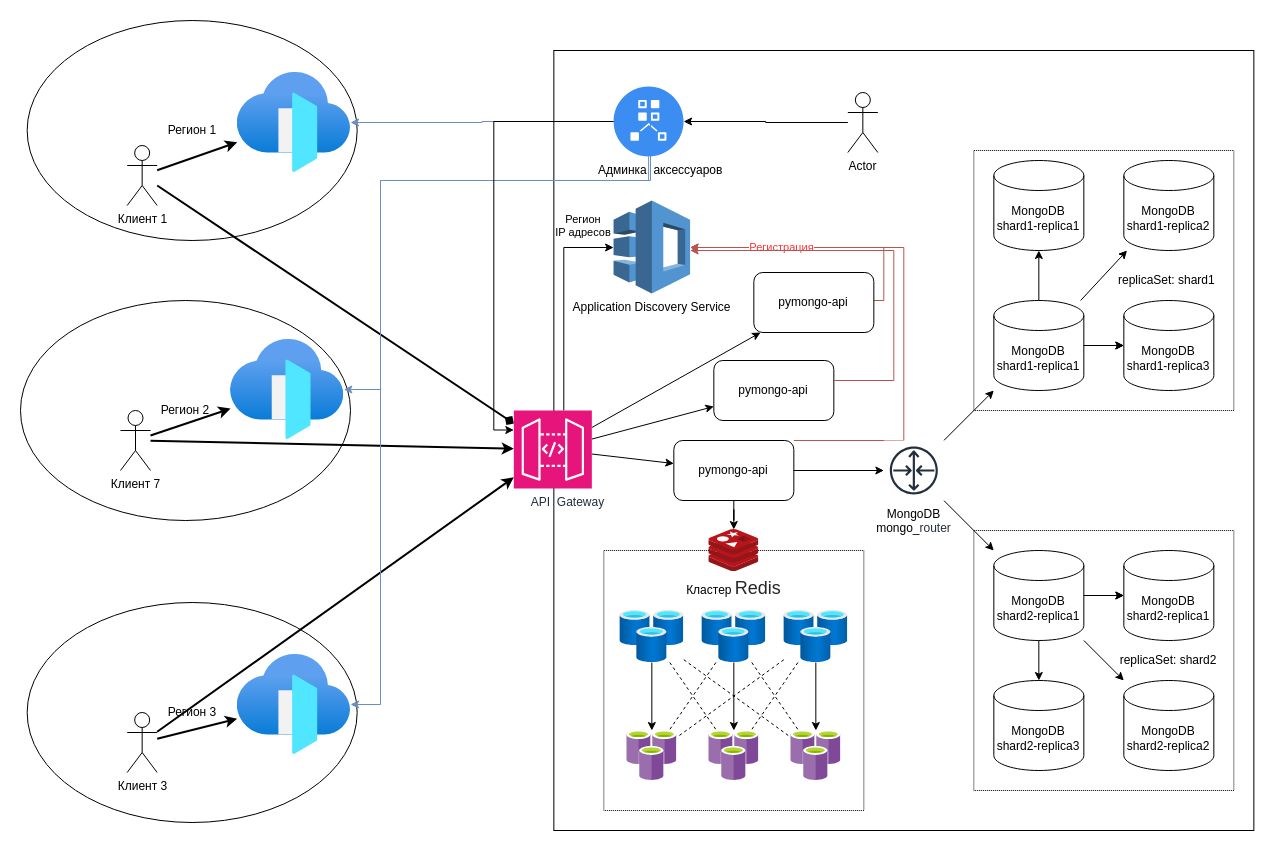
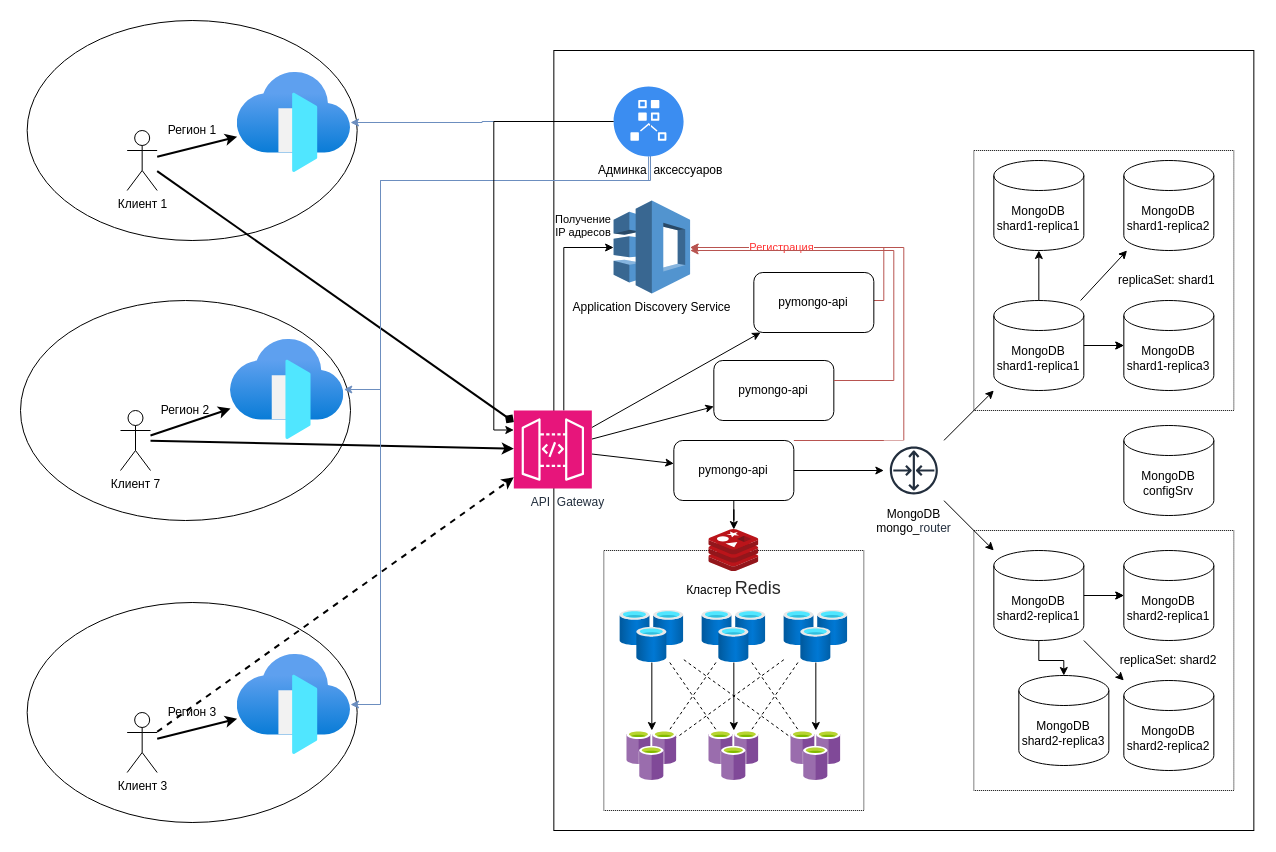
  <mxCell id="0" />
  <mxCell id="1" parent="0" />
  <mxCell id="2" value="Регион 1" style="ellipse;whiteSpace=wrap;html=1;fillColor=none;" vertex="1" parent="1"><mxGeometry x="26.67" width="330" height="220" as="geometry" y="20" /></mxCell>
  <mxCell id="3" value="" style="rounded=0;whiteSpace=wrap;html=1;" vertex="1" parent="1"><mxGeometry x="553.34" y="50" width="700" height="780" as="geometry" /></mxCell>
  <mxCell id="4" value="" style="whiteSpace=wrap;html=1;aspect=fixed;fillColor=none;dashed=1;dashPattern=1 1;" vertex="1" parent="1"><mxGeometry x="603.34" y="550" width="260" height="260" as="geometry" /></mxCell>
  <mxCell id="5" value="&amp;nbsp; &amp;nbsp; &amp;nbsp; &amp;nbsp; &amp;nbsp; &amp;nbsp; &amp;nbsp; &amp;nbsp; &amp;nbsp; &amp;nbsp; &amp;nbsp; &amp;nbsp; &amp;nbsp; &amp;nbsp; &amp;nbsp; &amp;nbsp; &amp;nbsp; &amp;nbsp; &amp;nbsp; &amp;nbsp;replicaSet: shard2" style="whiteSpace=wrap;html=1;aspect=fixed;fillColor=none;dashed=1;dashPattern=1 1;" vertex="1" parent="1"><mxGeometry x="973.34" y="530" width="260" height="260" as="geometry" /></mxCell>
  <mxCell id="6" value="&amp;nbsp; &amp;nbsp; &amp;nbsp; &amp;nbsp; &amp;nbsp; &amp;nbsp; &amp;nbsp; &amp;nbsp; &amp;nbsp; &amp;nbsp; &amp;nbsp; &amp;nbsp; &amp;nbsp; &amp;nbsp; &amp;nbsp; &amp;nbsp; &amp;nbsp; &amp;nbsp; &amp;nbsp; replicaSet: shard1" style="whiteSpace=wrap;html=1;aspect=fixed;fillColor=none;dashed=1;dashPattern=1 1;" vertex="1" parent="1"><mxGeometry x="973.34" y="150" width="260" height="260" as="geometry" /></mxCell>
  <mxCell id="7" value="" style="edgeStyle=orthogonalEdgeStyle;rounded=0;orthogonalLoop=1;jettySize=auto;html=1;" edge="1" parent="1" source="10" target="24"><mxGeometry relative="1" as="geometry" /></mxCell>
  <mxCell id="8" value="" style="rounded=0;orthogonalLoop=1;jettySize=auto;html=1;" edge="1" parent="1" source="10" target="25"><mxGeometry relative="1" as="geometry" /></mxCell>
  <mxCell id="9" value="" style="edgeStyle=orthogonalEdgeStyle;rounded=0;orthogonalLoop=1;jettySize=auto;html=1;" edge="1" parent="1" source="10" target="27"><mxGeometry relative="1" as="geometry" /></mxCell>
  <mxCell id="10" value="MongoDB&lt;br&gt;shard1-replica1" style="shape=cylinder3;whiteSpace=wrap;html=1;boundedLbl=1;backgroundOutline=1;size=15;" parent="1" vertex="1"><mxGeometry x="993.34" y="300" width="90" height="90" as="geometry" /></mxCell>
  <mxCell id="11" value="" style="edgeStyle=orthogonalEdgeStyle;rounded=0;orthogonalLoop=1;jettySize=auto;html=1;" edge="1" parent="1" source="13" target="31"><mxGeometry relative="1" as="geometry" /></mxCell>
  <mxCell id="12" style="edgeStyle=orthogonalEdgeStyle;rounded=0;orthogonalLoop=1;jettySize=auto;html=1;fillColor=#f8cecc;strokeColor=#b85450;" edge="1" parent="1" source="13" target="51"><mxGeometry relative="1" as="geometry"><Array as="points"><mxPoint x="903.34" y="440" /><mxPoint x="903.34" y="247" /></Array></mxGeometry></mxCell>
  <mxCell id="13" value="pymongo-api" style="rounded=1;whiteSpace=wrap;html=1;" parent="1" vertex="1"><mxGeometry x="673.34" y="440" width="120" height="60" as="geometry" /></mxCell>
  <mxCell id="14" style="edgeStyle=orthogonalEdgeStyle;rounded=0;orthogonalLoop=1;jettySize=auto;html=1;exitX=1;exitY=0.5;exitDx=0;exitDy=0;" parent="1" source="13" target="17" edge="1"><mxGeometry relative="1" as="geometry" /></mxCell>
  <mxCell id="15" value="" style="rounded=0;orthogonalLoop=1;jettySize=auto;html=1;" edge="1" parent="1" source="17" target="10"><mxGeometry relative="1" as="geometry"><mxPoint x="913.34" y="360" as="targetPoint" /></mxGeometry></mxCell>
  <mxCell id="16" value="" style="rounded=0;orthogonalLoop=1;jettySize=auto;html=1;" edge="1" parent="1" source="17" target="22"><mxGeometry relative="1" as="geometry"><mxPoint x="913.34" y="580" as="targetPoint" /></mxGeometry></mxCell>
  <mxCell id="17" value="&lt;span style=&quot;color: rgb(0, 0, 0); text-wrap: wrap;&quot;&gt;MongoDB&lt;/span&gt;&lt;br style=&quot;color: rgb(0, 0, 0); text-wrap: wrap;&quot;&gt;&lt;span style=&quot;color: rgb(0, 0, 0); text-wrap: wrap;&quot;&gt;mongo_&lt;/span&gt;router" style="sketch=0;outlineConnect=0;fontColor=#232F3E;gradientColor=none;strokeColor=#232F3E;fillColor=#ffffff;dashed=0;verticalLabelPosition=bottom;verticalAlign=top;align=center;html=1;fontSize=12;fontStyle=0;aspect=fixed;shape=mxgraph.aws4.resourceIcon;resIcon=mxgraph.aws4.router;" vertex="1" parent="1"><mxGeometry x="883.34" y="440" width="60" height="60" as="geometry" /></mxCell>
  <mxCell id="18" value="" style="edgeStyle=orthogonalEdgeStyle;rounded=0;orthogonalLoop=1;jettySize=auto;html=1;" edge="1" parent="1" source="22" target="28"><mxGeometry relative="1" as="geometry" /></mxCell>
  <mxCell id="19" value="" style="edgeStyle=orthogonalEdgeStyle;rounded=0;orthogonalLoop=1;jettySize=auto;html=1;" edge="1" parent="1" source="22" target="28"><mxGeometry relative="1" as="geometry" /></mxCell>
  <mxCell id="20" value="" style="edgeStyle=orthogonalEdgeStyle;rounded=0;orthogonalLoop=1;jettySize=auto;html=1;" edge="1" parent="1" source="22" target="30"><mxGeometry relative="1" as="geometry" /></mxCell>
  <mxCell id="21" value="" style="rounded=0;orthogonalLoop=1;jettySize=auto;html=1;" edge="1" parent="1" source="22" target="29"><mxGeometry relative="1" as="geometry"><mxPoint x="1303.34" y="615" as="targetPoint" /></mxGeometry></mxCell>
  <mxCell id="22" value="MongoDB&lt;br&gt;shard2-replica1" style="shape=cylinder3;whiteSpace=wrap;html=1;boundedLbl=1;backgroundOutline=1;size=15;" vertex="1" parent="1"><mxGeometry x="993.34" y="550" width="90" height="90" as="geometry" /></mxCell>
+ <mxCell id="23" value="MongoDB&lt;br&gt;configSrv" style="shape=cylinder3;whiteSpace=wrap;html=1;boundedLbl=1;backgroundOutline=1;size=15;" vertex="1" parent="1"><mxGeometry x="1123.34" y="425" width="90" height="90" as="geometry" /></mxCell>
  <mxCell id="24" value="MongoDB&lt;br&gt;shard1-replica1" style="shape=cylinder3;whiteSpace=wrap;html=1;boundedLbl=1;backgroundOutline=1;size=15;" vertex="1" parent="1"><mxGeometry x="993.34" y="160" width="90" height="90" as="geometry" /></mxCell>
  <mxCell id="25" value="MongoDB&lt;br&gt;shard1-replica2" style="shape=cylinder3;whiteSpace=wrap;html=1;boundedLbl=1;backgroundOutline=1;size=15;" vertex="1" parent="1"><mxGeometry x="1123.34" y="160" width="90" height="90" as="geometry" /></mxCell>
  <mxCell id="26" value="" style="edgeStyle=orthogonalEdgeStyle;rounded=0;orthogonalLoop=1;jettySize=auto;html=1;curved=1;" edge="1" parent="1" source="10" target="27"><mxGeometry relative="1" as="geometry"><mxPoint x="1083.34" y="345" as="sourcePoint" /><mxPoint x="1168.34" y="250" as="targetPoint" /></mxGeometry></mxCell>
  <mxCell id="27" value="MongoDB&lt;br&gt;shard1-replica3" style="shape=cylinder3;whiteSpace=wrap;html=1;boundedLbl=1;backgroundOutline=1;size=15;" vertex="1" parent="1"><mxGeometry x="1123.34" y="300" width="90" height="90" as="geometry" /></mxCell>
  <mxCell id="28" value="MongoDB&lt;br&gt;shard2-replica1" style="shape=cylinder3;whiteSpace=wrap;html=1;boundedLbl=1;backgroundOutline=1;size=15;" vertex="1" parent="1"><mxGeometry x="1123.34" y="550" width="90" height="90" as="geometry" /></mxCell>
  <mxCell id="29" value="MongoDB&lt;br&gt;shard2-replica2" style="shape=cylinder3;whiteSpace=wrap;html=1;boundedLbl=1;backgroundOutline=1;size=15;" vertex="1" parent="1"><mxGeometry x="1123.34" y="680" width="90" height="90" as="geometry" /></mxCell>
- <mxCell id="30" value="MongoDB&lt;br&gt;shard2-replica3" style="shape=cylinder3;whiteSpace=wrap;html=1;boundedLbl=1;backgroundOutline=1;size=15;" vertex="1" parent="1"><mxGeometry x="993.34" y="680" width="90" height="90" as="geometry" /></mxCell>
+ <mxCell id="30" value="MongoDB&lt;br&gt;shard2-replica3" style="shape=cylinder3;whiteSpace=wrap;html=1;boundedLbl=1;backgroundOutline=1;size=15;" vertex="1" parent="1"><mxGeometry x="1018.34" y="675" width="90" height="90" as="geometry" /></mxCell>
  <mxCell id="31" value="Кластер&amp;nbsp;&lt;span style=&quot;color: rgba(0, 0, 0, 0.85); font-family: &amp;quot;YS Text&amp;quot;, Arial, Helvetica, sans-serif; font-size: 18px; text-align: start; white-space: pre-wrap;&quot;&gt;Redis&lt;/span&gt;" style="image;sketch=0;aspect=fixed;html=1;points=[];align=center;fontSize=12;image=img/lib/mscae/Cache_Redis_Product.svg;" vertex="1" parent="1"><mxGeometry x="708.34" y="529" width="50" height="42" as="geometry" /></mxCell>
  <mxCell id="32" value="" style="edgeStyle=orthogonalEdgeStyle;rounded=0;orthogonalLoop=1;jettySize=auto;html=1;" edge="1" parent="1" source="35" target="44"><mxGeometry relative="1" as="geometry" /></mxCell>
  <mxCell id="33" style="rounded=0;orthogonalLoop=1;jettySize=auto;html=1;dashed=1;endArrow=none;endFill=0;" edge="1" parent="1" source="35" target="46"><mxGeometry relative="1" as="geometry" /></mxCell>
  <mxCell id="34" style="rounded=0;orthogonalLoop=1;jettySize=auto;html=1;endArrow=none;endFill=0;dashed=1;" edge="1" parent="1" source="35" target="45"><mxGeometry relative="1" as="geometry" /></mxCell>
  <mxCell id="35" value="" style="image;aspect=fixed;html=1;points=[];align=center;fontSize=12;image=img/lib/azure2/databases/Cache_Redis.svg;" vertex="1" parent="1"><mxGeometry x="619.34" y="610" width="64" height="52" as="geometry" /></mxCell>
  <mxCell id="36" value="" style="edgeStyle=orthogonalEdgeStyle;rounded=0;orthogonalLoop=1;jettySize=auto;html=1;" edge="1" parent="1" source="39" target="45"><mxGeometry relative="1" as="geometry" /></mxCell>
  <mxCell id="37" style="rounded=0;orthogonalLoop=1;jettySize=auto;html=1;dashed=1;endArrow=none;endFill=0;" edge="1" parent="1" source="39" target="44"><mxGeometry relative="1" as="geometry" /></mxCell>
  <mxCell id="38" style="rounded=0;orthogonalLoop=1;jettySize=auto;html=1;endArrow=none;endFill=0;dashed=1;" edge="1" parent="1" source="39" target="46"><mxGeometry relative="1" as="geometry" /></mxCell>
  <mxCell id="39" value="" style="image;aspect=fixed;html=1;points=[];align=center;fontSize=12;image=img/lib/azure2/databases/Cache_Redis.svg;" vertex="1" parent="1"><mxGeometry x="701.34" y="610" width="64" height="52" as="geometry" /></mxCell>
  <mxCell id="40" value="" style="edgeStyle=orthogonalEdgeStyle;rounded=0;orthogonalLoop=1;jettySize=auto;html=1;" edge="1" parent="1" source="43" target="46"><mxGeometry relative="1" as="geometry" /></mxCell>
  <mxCell id="41" value="" style="rounded=0;orthogonalLoop=1;jettySize=auto;html=1;endArrow=none;endFill=0;dashed=1;" edge="1" parent="1" source="43" target="44"><mxGeometry relative="1" as="geometry" /></mxCell>
  <mxCell id="42" style="rounded=0;orthogonalLoop=1;jettySize=auto;html=1;dashed=1;endArrow=none;endFill=0;" edge="1" parent="1" source="43" target="45"><mxGeometry relative="1" as="geometry" /></mxCell>
  <mxCell id="43" value="" style="image;aspect=fixed;html=1;points=[];align=center;fontSize=12;image=img/lib/azure2/databases/Cache_Redis.svg;" vertex="1" parent="1"><mxGeometry x="783.34" y="610" width="64" height="52" as="geometry" /></mxCell>
  <mxCell id="44" value="" style="image;sketch=0;aspect=fixed;html=1;points=[];align=center;fontSize=12;image=img/lib/mscae/Azure_Cache_for_Redis.svg;" vertex="1" parent="1"><mxGeometry x="626.34" y="730" width="50" height="50" as="geometry" /></mxCell>
  <mxCell id="45" value="" style="image;sketch=0;aspect=fixed;html=1;points=[];align=center;fontSize=12;image=img/lib/mscae/Azure_Cache_for_Redis.svg;" vertex="1" parent="1"><mxGeometry x="708.34" y="730" width="50" height="50" as="geometry" /></mxCell>
  <mxCell id="46" value="" style="image;sketch=0;aspect=fixed;html=1;points=[];align=center;fontSize=12;image=img/lib/mscae/Azure_Cache_for_Redis.svg;" vertex="1" parent="1"><mxGeometry x="790.34" y="730" width="50" height="50" as="geometry" /></mxCell>
  <mxCell id="47" value="pymongo-api" style="rounded=1;whiteSpace=wrap;html=1;" vertex="1" parent="1"><mxGeometry x="713.34" y="360" width="120" height="60" as="geometry" /></mxCell>
  <mxCell id="48" style="edgeStyle=orthogonalEdgeStyle;rounded=0;orthogonalLoop=1;jettySize=auto;html=1;fillColor=#f8cecc;strokeColor=#b85450;" edge="1" parent="1" source="50" target="51"><mxGeometry relative="1" as="geometry"><Array as="points"><mxPoint x="883.34" y="300" /><mxPoint x="883.34" y="247" /></Array></mxGeometry></mxCell>
  <mxCell id="49" value="&lt;font color=&quot;#ff3333&quot;&gt;Регистрация&lt;/font&gt;" style="edgeLabel;html=1;align=center;verticalAlign=middle;resizable=0;points=[];" vertex="1" connectable="0" parent="48"><mxGeometry x="0.29" y="-1" relative="1" as="geometry"><mxPoint as="offset" /></mxGeometry></mxCell>
  <mxCell id="50" value="pymongo-api" style="rounded=1;whiteSpace=wrap;html=1;" vertex="1" parent="1"><mxGeometry x="753.34" y="272" width="120" height="60" as="geometry" /></mxCell>
  <mxCell id="51" value="Application Discovery Service" style="outlineConnect=0;dashed=0;verticalLabelPosition=bottom;verticalAlign=top;align=center;html=1;shape=mxgraph.aws3.application_discovery_service;fillColor=#5294CF;gradientColor=none;" vertex="1" parent="1"><mxGeometry x="613.09" y="200" width="76.5" height="93" as="geometry" /></mxCell>
  <mxCell id="52" style="rounded=0;orthogonalLoop=1;jettySize=auto;html=1;edgeStyle=orthogonalEdgeStyle;fillColor=#f8cecc;strokeColor=#b85450;" edge="1" parent="1" source="47" target="51"><mxGeometry relative="1" as="geometry"><mxPoint x="709.34" y="230" as="targetPoint" /><Array as="points"><mxPoint x="893.34" y="380" /><mxPoint x="893.34" y="250" /></Array></mxGeometry></mxCell>
  <mxCell id="53" style="edgeStyle=orthogonalEdgeStyle;rounded=0;orthogonalLoop=1;jettySize=auto;html=1;" edge="1" parent="1" source="57" target="51"><mxGeometry relative="1" as="geometry"><Array as="points"><mxPoint x="563.34" y="247" /></Array></mxGeometry></mxCell>
  <mxCell id="54" style="rounded=0;orthogonalLoop=1;jettySize=auto;html=1;" edge="1" parent="1" source="57" target="13"><mxGeometry relative="1" as="geometry" /></mxCell>
  <mxCell id="55" style="rounded=0;orthogonalLoop=1;jettySize=auto;html=1;" edge="1" parent="1" source="57" target="47"><mxGeometry relative="1" as="geometry" /></mxCell>
  <mxCell id="56" style="rounded=0;orthogonalLoop=1;jettySize=auto;html=1;" edge="1" parent="1" source="57" target="50"><mxGeometry relative="1" as="geometry" /></mxCell>
  <mxCell id="57" value="&amp;nbsp; &amp;nbsp; &amp;nbsp; &amp;nbsp; &amp;nbsp;API&amp;nbsp; Gateway" style="sketch=0;points=[[0,0,0],[0.25,0,0],[0.5,0,0],[0.75,0,0],[1,0,0],[0,1,0],[0.25,1,0],[0.5,1,0],[0.75,1,0],[1,1,0],[0,0.25,0],[0,0.5,0],[0,0.75,0],[1,0.25,0],[1,0.5,0],[1,0.75,0]];outlineConnect=0;fontColor=#232F3E;fillColor=#E7157B;strokeColor=#ffffff;dashed=0;verticalLabelPosition=bottom;verticalAlign=top;align=center;html=1;fontSize=12;fontStyle=0;aspect=fixed;shape=mxgraph.aws4.resourceIcon;resIcon=mxgraph.aws4.api_gateway;" vertex="1" parent="1"><mxGeometry x="513.34" y="410" width="78" height="78" as="geometry" /></mxCell>
- <mxCell id="58" value="&lt;span style=&quot;font-size: 11px; text-wrap: nowrap; background-color: rgb(255, 255, 255);&quot;&gt;Регион&lt;/span&gt;&lt;br style=&quot;font-size: 11px; text-wrap: nowrap;&quot;&gt;&lt;div style=&quot;font-size: 11px; text-wrap: nowrap;&quot;&gt;IP адресов&lt;/div&gt;" style="text;html=1;align=center;verticalAlign=middle;whiteSpace=wrap;rounded=0;" vertex="1" parent="1"><mxGeometry x="553.34" y="210" width="60" height="30" as="geometry" /></mxCell>
+ <mxCell id="58" value="&lt;span style=&quot;font-size: 11px; text-wrap: nowrap; background-color: rgb(255, 255, 255);&quot;&gt;Получение&lt;/span&gt;&lt;br style=&quot;font-size: 11px; text-wrap: nowrap;&quot;&gt;&lt;div style=&quot;font-size: 11px; text-wrap: nowrap;&quot;&gt;IP адресов&lt;/div&gt;" style="text;html=1;align=center;verticalAlign=middle;whiteSpace=wrap;rounded=0;" vertex="1" parent="1"><mxGeometry x="553.34" y="210" width="60" height="30" as="geometry" /></mxCell>
  <mxCell id="59" style="rounded=0;orthogonalLoop=1;jettySize=auto;html=1;strokeWidth=2;endArrow=diamond;" edge="1" parent="1" source="61" target="57"><mxGeometry relative="1" as="geometry" /></mxCell>
  <mxCell id="60" style="rounded=0;orthogonalLoop=1;jettySize=auto;html=1;strokeWidth=2;" edge="1" parent="1" source="61" target="62"><mxGeometry relative="1" as="geometry" /></mxCell>
- <mxCell id="61" value="Клиент 1" style="shape=umlActor;verticalLabelPosition=bottom;verticalAlign=top;html=1;outlineConnect=0;" vertex="1" parent="1"><mxGeometry x="126.67" y="145" width="30" height="60" as="geometry" /></mxCell>
+ <mxCell id="61" value="Клиент 1" style="shape=umlActor;verticalLabelPosition=bottom;verticalAlign=top;html=1;outlineConnect=0;" vertex="1" parent="1"><mxGeometry x="126.67" y="130" width="30" height="60" as="geometry" /></mxCell>
  <mxCell id="62" value="" style="image;aspect=fixed;html=1;points=[];align=center;fontSize=12;image=img/lib/azure2/networking/Front_Doors.svg;" vertex="1" parent="1"><mxGeometry x="236.67" y="72" width="113.33" height="100" as="geometry" /></mxCell>
  <mxCell id="63" value="Регион 2" style="ellipse;whiteSpace=wrap;html=1;fillColor=none;" vertex="1" parent="1"><mxGeometry y="300" width="330" height="220" as="geometry" x="20" /></mxCell>
  <mxCell id="64" style="rounded=0;orthogonalLoop=1;jettySize=auto;html=1;strokeWidth=2;" edge="1" parent="1" source="66" target="67"><mxGeometry relative="1" as="geometry" /></mxCell>
  <mxCell id="65" style="rounded=0;orthogonalLoop=1;jettySize=auto;html=1;strokeWidth=2;" edge="1" parent="1" source="66" target="57"><mxGeometry relative="1" as="geometry" /></mxCell>
  <mxCell id="66" value="Клиент 7" style="shape=umlActor;verticalLabelPosition=bottom;verticalAlign=top;html=1;outlineConnect=0;" vertex="1" parent="1"><mxGeometry x="120" y="410" width="30" height="60" as="geometry" /></mxCell>
  <mxCell id="67" value="" style="image;aspect=fixed;html=1;points=[];align=center;fontSize=12;image=img/lib/azure2/networking/Front_Doors.svg;" vertex="1" parent="1"><mxGeometry x="230" y="339" width="113.33" height="100" as="geometry" /></mxCell>
  <mxCell id="68" value="Регион 3" style="ellipse;whiteSpace=wrap;html=1;fillColor=none;" vertex="1" parent="1"><mxGeometry x="26.67" y="602" width="330" height="220" as="geometry" /></mxCell>
  <mxCell id="69" style="rounded=0;orthogonalLoop=1;jettySize=auto;html=1;strokeWidth=2;" edge="1" parent="1" source="71" target="72"><mxGeometry relative="1" as="geometry" /></mxCell>
- <mxCell id="70" style="rounded=0;orthogonalLoop=1;jettySize=auto;html=1;strokeWidth=2;" edge="1" parent="1" source="71" target="57"><mxGeometry relative="1" as="geometry" /></mxCell>
+ <mxCell id="70" style="rounded=0;orthogonalLoop=1;jettySize=auto;html=1;strokeWidth=2;dashed=1;" edge="1" parent="1" source="71" target="57"><mxGeometry relative="1" as="geometry" /></mxCell>
  <mxCell id="71" value="Клиент 3" style="shape=umlActor;verticalLabelPosition=bottom;verticalAlign=top;html=1;outlineConnect=0;" vertex="1" parent="1"><mxGeometry x="126.67" y="712" width="30" height="60" as="geometry" /></mxCell>
  <mxCell id="72" value="" style="image;aspect=fixed;html=1;points=[];align=center;fontSize=12;image=img/lib/azure2/networking/Front_Doors.svg;" vertex="1" parent="1"><mxGeometry x="236.67" y="654" width="113.33" height="100" as="geometry" /></mxCell>
  <mxCell id="73" style="edgeStyle=orthogonalEdgeStyle;rounded=0;orthogonalLoop=1;jettySize=auto;html=1;fillColor=#dae8fc;strokeColor=#6c8ebf;" edge="1" parent="1" source="76" target="62"><mxGeometry relative="1" as="geometry" /></mxCell>
  <mxCell id="74" style="edgeStyle=orthogonalEdgeStyle;rounded=0;orthogonalLoop=1;jettySize=auto;html=1;exitX=0.502;exitY=0.389;exitDx=0;exitDy=0;exitPerimeter=0;fillColor=#dae8fc;strokeColor=#6c8ebf;" edge="1" parent="1" source="76" target="67"><mxGeometry relative="1" as="geometry"><mxPoint x="741.12" y="142" as="sourcePoint" /><mxPoint x="380" y="339" as="targetPoint" /><Array as="points"><mxPoint x="650" y="113" /><mxPoint x="650" y="180" /><mxPoint x="380" y="180" /><mxPoint x="380" y="389" /></Array></mxGeometry></mxCell>
  <mxCell id="75" style="edgeStyle=orthogonalEdgeStyle;rounded=0;orthogonalLoop=1;jettySize=auto;html=1;fillColor=#dae8fc;strokeColor=#6c8ebf;" edge="1" parent="1" source="76" target="72"><mxGeometry relative="1" as="geometry"><Array as="points"><mxPoint x="648" y="180" /><mxPoint x="380" y="180" /><mxPoint x="380" y="704" /></Array></mxGeometry></mxCell>
  <mxCell id="76" value="&amp;nbsp; &amp;nbsp; &amp;nbsp; &amp;nbsp;Админка&amp;nbsp; аксессуаров" style="sketch=0;html=1;aspect=fixed;strokeColor=none;shadow=0;fillColor=#3B8DF1;verticalAlign=top;labelPosition=center;verticalLabelPosition=bottom;shape=mxgraph.gcp2.admin_connected" vertex="1" parent="1"><mxGeometry x="613.09" y="86" width="70" height="70" as="geometry" /></mxCell>
- <mxCell id="77" style="edgeStyle=orthogonalEdgeStyle;rounded=0;orthogonalLoop=1;jettySize=auto;html=1;" edge="1" parent="1" source="78" target="76"><mxGeometry relative="1" as="geometry" /></mxCell>
- <mxCell id="78" value="Actor" style="shape=umlActor;verticalLabelPosition=bottom;verticalAlign=top;html=1;outlineConnect=0;" vertex="1" parent="1"><mxGeometry x="847.34" y="92" width="30" height="60" as="geometry" /></mxCell>
  <mxCell id="79" style="edgeStyle=orthogonalEdgeStyle;rounded=0;orthogonalLoop=1;jettySize=auto;html=1;entryX=0;entryY=0.25;entryDx=0;entryDy=0;entryPerimeter=0;" edge="1" parent="1" source="76" target="57"><mxGeometry relative="1" as="geometry" /></mxCell>
